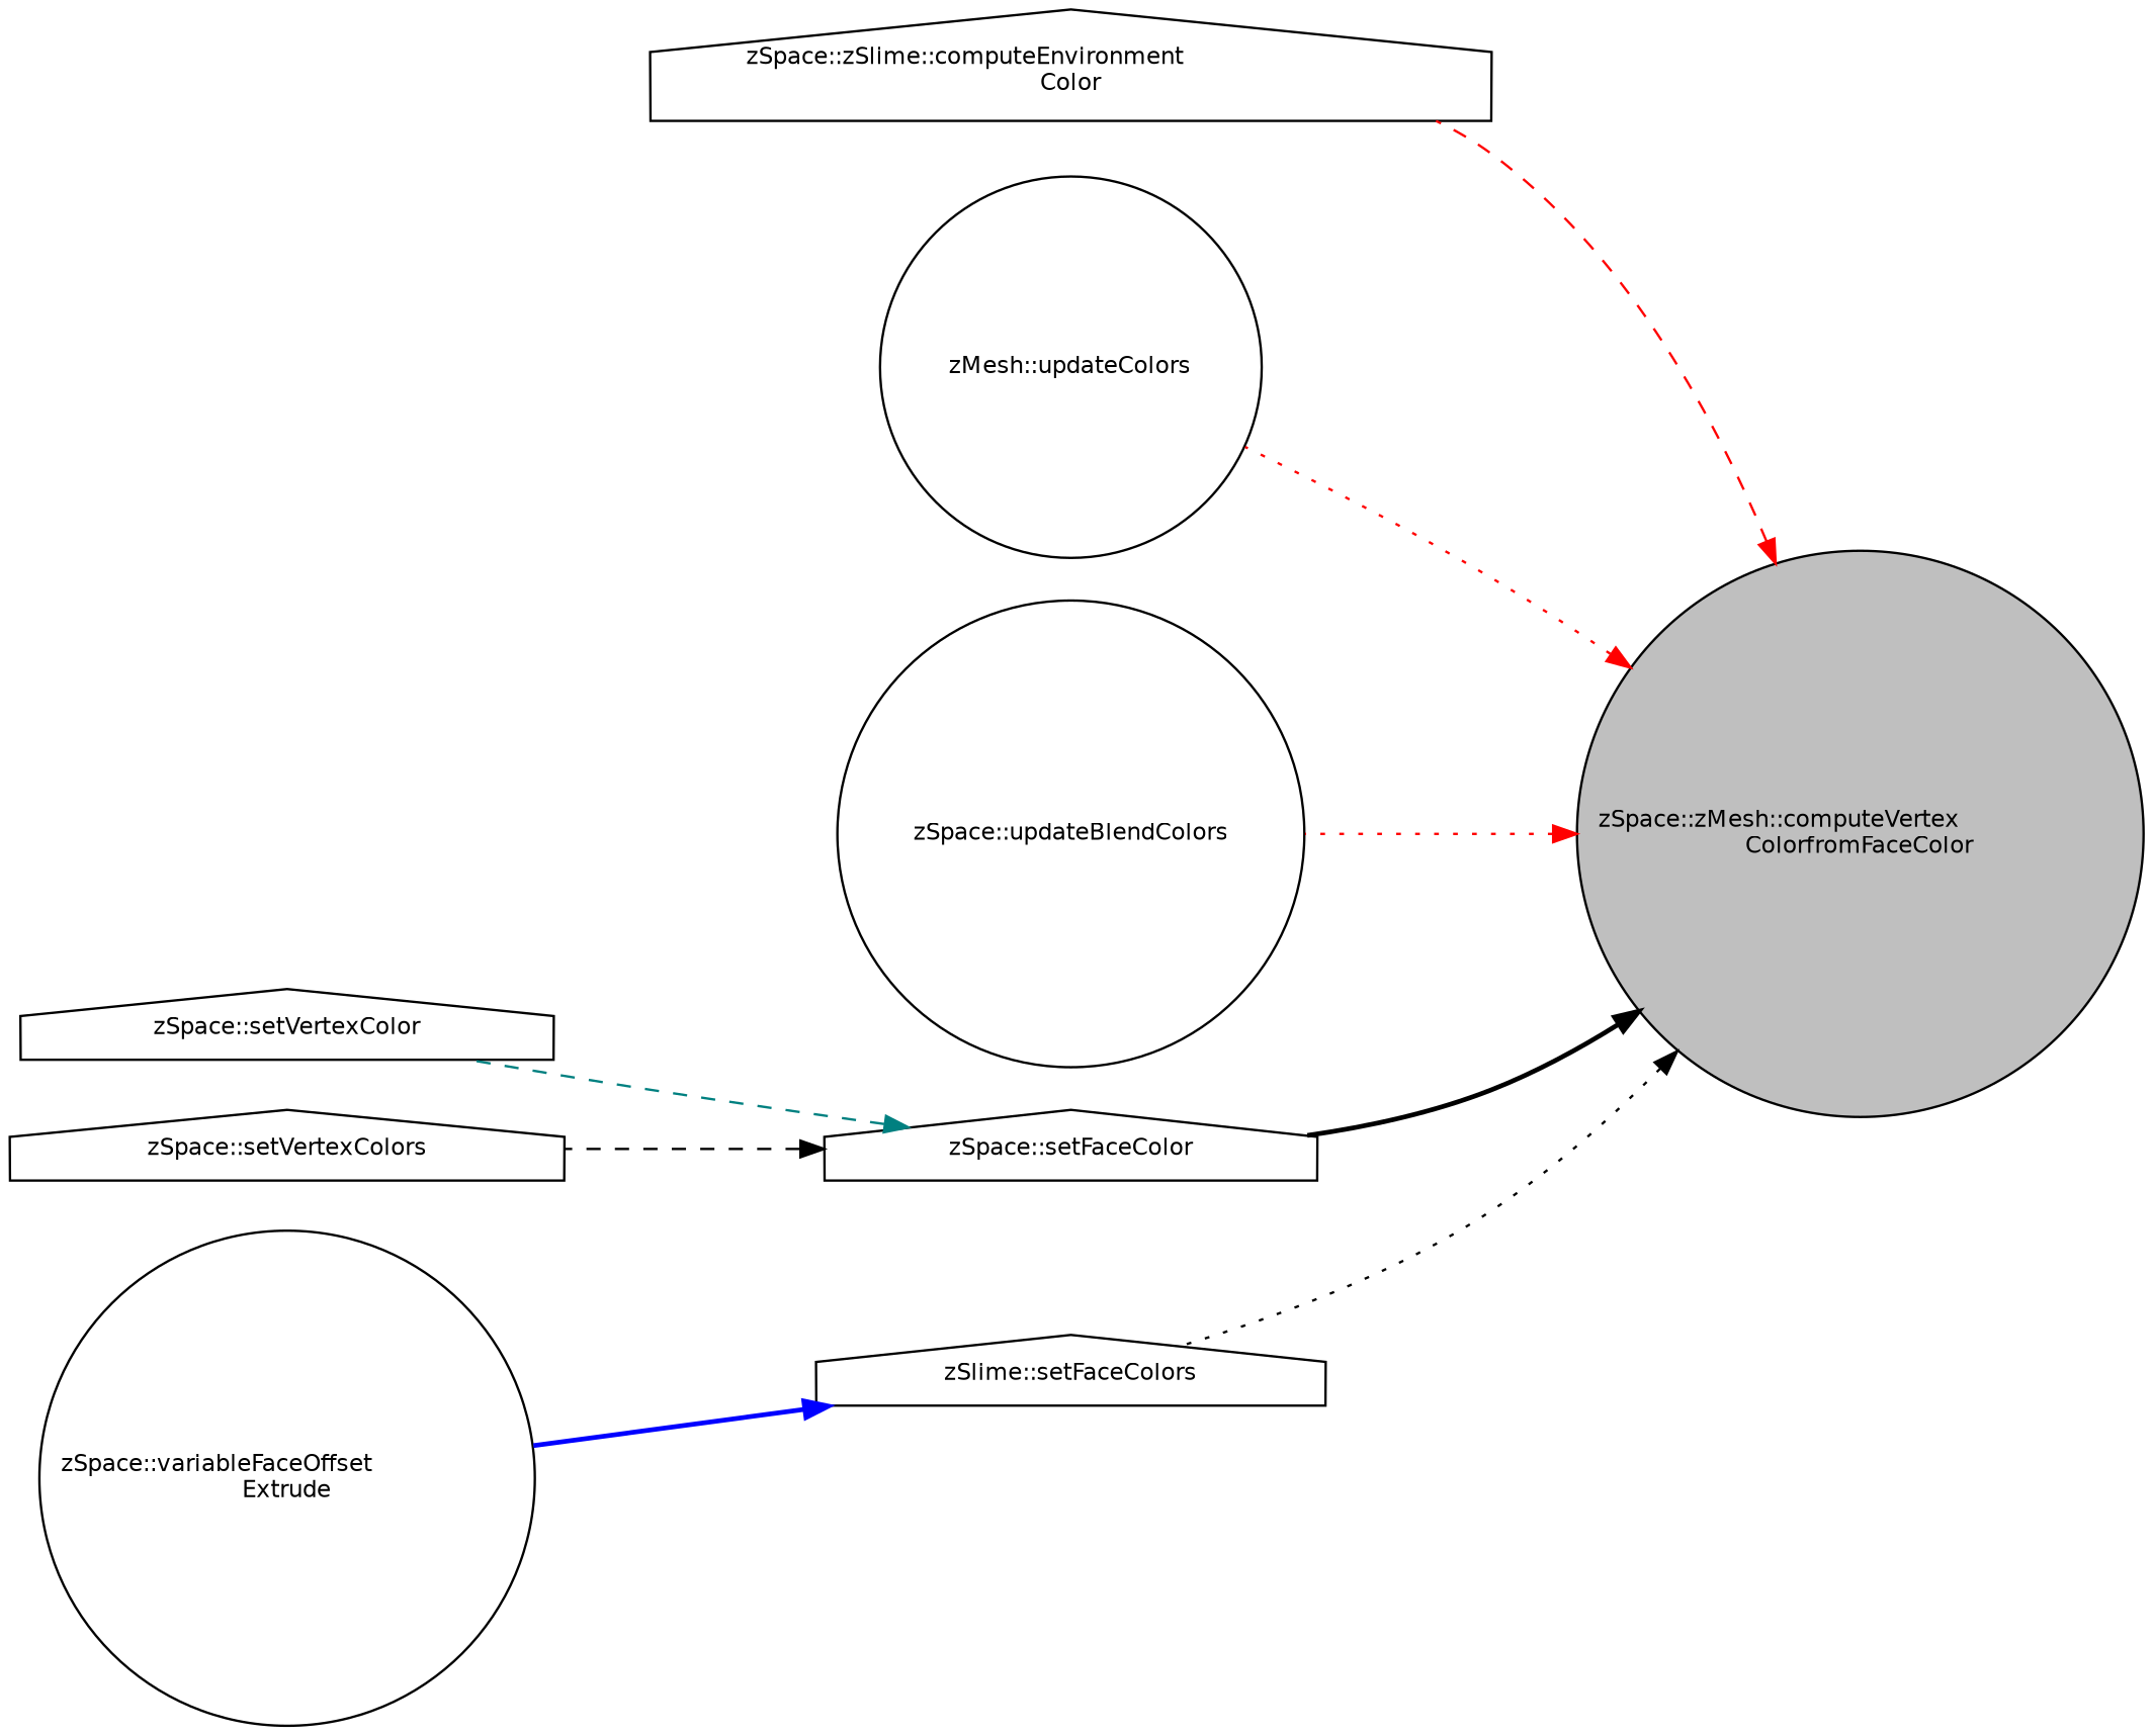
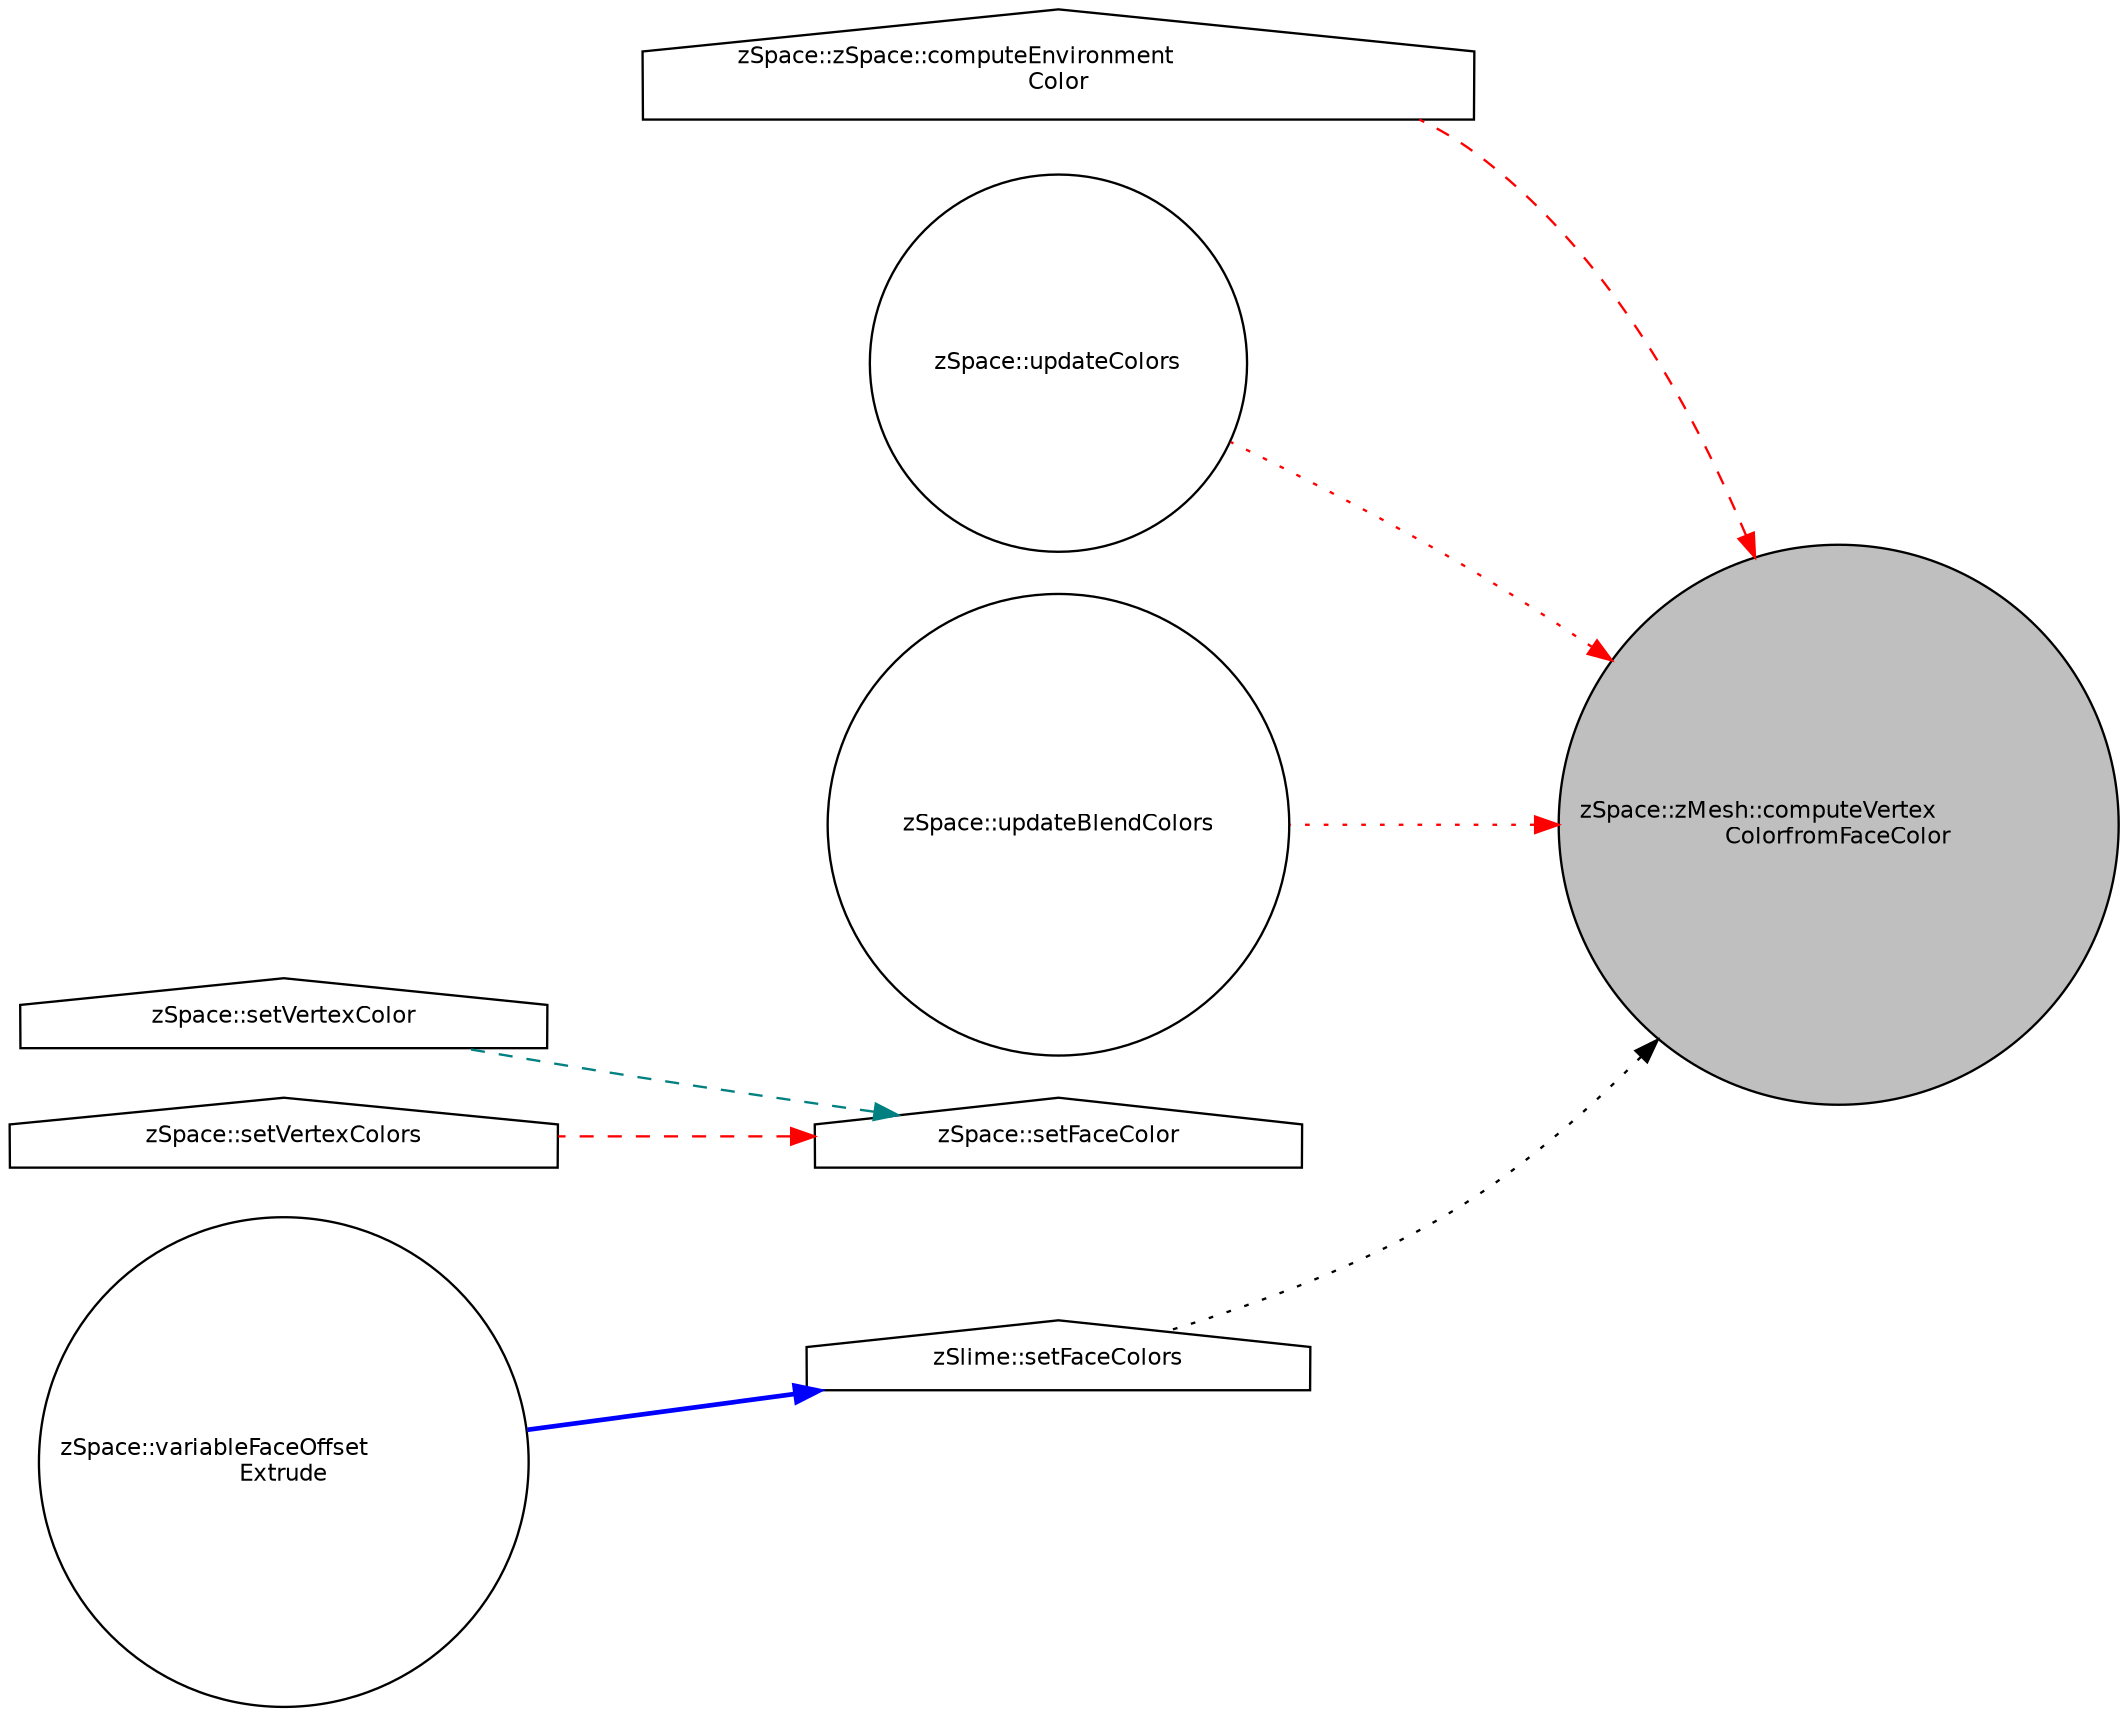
  digraph {
    rankdir=RL
    node [color=black fillcolor=white fontname=Helvetica fontsize=10 shape=house style=filled]
    edge [color=red dir=back fontname=Helvetica fontsize=10 labelfontname=Helvetica labelfontsize=10 style=dashed]
    n1 [fillcolor=grey75 fontcolor=black height=0.2 label="zSpace::zMesh::computeVertex\lColorfromFaceColor" shape=circle width=0.4]
-   n2 [height=0.2 label="zSpace::zSlime::computeEnvironment\lColor" width=0.4]
-   n3 [height=0.2 label="zMesh::updateColors" shape=circle width=0.4]
+   n2 [height=0.2 label="zSpace::zSpace::computeEnvironment\lColor" width=0.4]
+   n3 [height=0.2 label="zSpace::updateColors" shape=circle width=0.4]
    n4 [height=0.2 label="zSpace::updateBlendColors" shape=circle width=0.4]
    n5 [height=0.2 label="zSpace::setFaceColor" width=0.4]
    n6 [height=0.2 label="zSlime::setFaceColors" width=0.4]
    n7 [height=0.2 label="zSpace::setVertexColor" width=0.4]
    n8 [height=0.2 label="zSpace::setVertexColors" width=0.4]
    n9 [height=0.2 label="zSpace::variableFaceOffset\lExtrude" shape=circle width=0.4]
    n1 -> n2
    n1 -> n3 [style=dotted]
    n1 -> n4 [style=dotted]
-   n1 -> n5 [color=black style=bold]
    n1 -> n6 [color=black style=dotted]
    n5 -> n7 [color=teal]
-   n5 -> n8 [color=black]
+   n5 -> n8
    n6 -> n9 [color=blue style=bold]
  }
